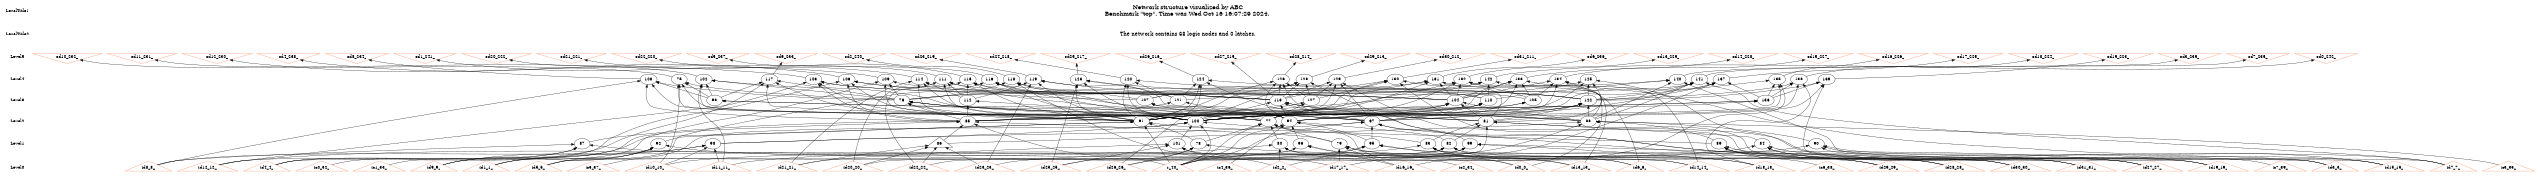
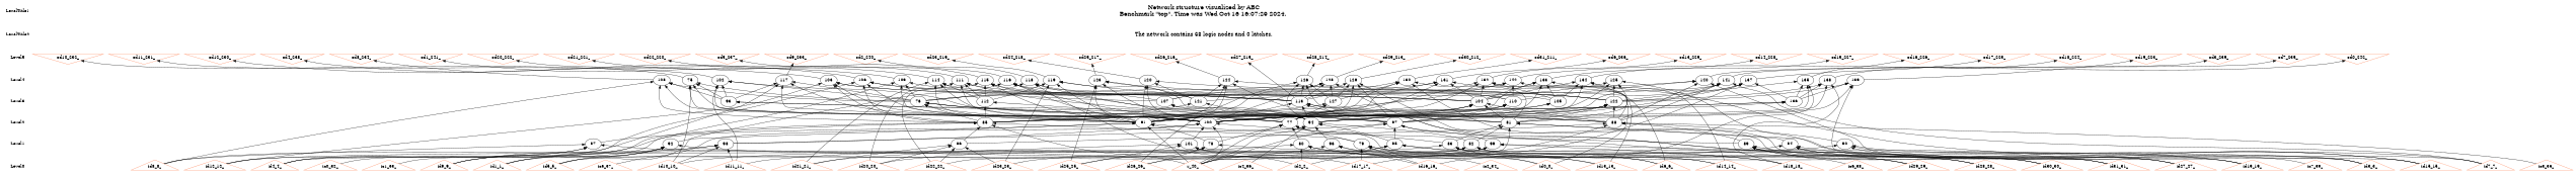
  digraph {
    node [shape=ellipse]
    edge [dir=back style=solid]
    LevelTitle1 [shape=plaintext]
    LevelTitle2 [shape=plaintext]
    Level5 [shape=plaintext]
    Level4 [shape=plaintext]
    Level3 [shape=plaintext]
    Level2 [shape=plaintext]
    Level1 [shape=plaintext]
    Level0 [shape=plaintext]
    n9 [fontname="Times-Roman" fontsize=20 label="Network structure visualized by ABC\nBenchmark \"top\". Time was Wed Oct 16 16:07:29 2024. " shape=plaintext]
    n10 [fontname="Times-Roman" fontsize=18 label="The network contains 68 logic nodes and 0 latches.\n" shape=plaintext]
    n11 [color=coral fillcolor=coral label=od10_232_ shape=invtriangle]
    n12 [color=coral fillcolor=coral label=od11_231_ shape=invtriangle]
    n13 [color=coral fillcolor=coral label=od12_230_ shape=invtriangle]
    n14 [color=coral fillcolor=coral label=od4_238_ shape=invtriangle]
    n15 [color=coral fillcolor=coral label=od8_234_ shape=invtriangle]
    n16 [color=coral fillcolor=coral label=od1_241_ shape=invtriangle]
    n17 [color=coral fillcolor=coral label=od20_222_ shape=invtriangle]
    n18 [color=coral fillcolor=coral label=od21_221_ shape=invtriangle]
    n19 [color=coral fillcolor=coral label=od22_220_ shape=invtriangle]
    n20 [color=coral fillcolor=coral label=od5_237_ shape=invtriangle]
    n21 [color=coral fillcolor=coral label=od9_233_ shape=invtriangle]
    n22 [color=coral fillcolor=coral label=od2_240_ shape=invtriangle]
    n23 [color=coral fillcolor=coral label=od23_219_ shape=invtriangle]
    n24 [color=coral fillcolor=coral label=od24_218_ shape=invtriangle]
    n25 [color=coral fillcolor=coral label=od25_217_ shape=invtriangle]
    n26 [color=coral fillcolor=coral label=od26_216_ shape=invtriangle]
    n27 [color=coral fillcolor=coral label=od27_215_ shape=invtriangle]
    n28 [color=coral fillcolor=coral label=od28_214_ shape=invtriangle]
    n29 [color=coral fillcolor=coral label=od29_213_ shape=invtriangle]
    n30 [color=coral fillcolor=coral label=od30_212_ shape=invtriangle]
    n31 [color=coral fillcolor=coral label=od31_211_ shape=invtriangle]
    n32 [color=coral fillcolor=coral label=od6_236_ shape=invtriangle]
    n33 [color=coral fillcolor=coral label=od13_229_ shape=invtriangle]
    n34 [color=coral fillcolor=coral label=od14_228_ shape=invtriangle]
    n35 [color=coral fillcolor=coral label=od15_227_ shape=invtriangle]
    n36 [color=coral fillcolor=coral label=od16_226_ shape=invtriangle]
    n37 [color=coral fillcolor=coral label=od17_225_ shape=invtriangle]
    n38 [color=coral fillcolor=coral label=od18_224_ shape=invtriangle]
    n39 [color=coral fillcolor=coral label=od19_223_ shape=invtriangle]
    n40 [color=coral fillcolor=coral label=od3_239_ shape=invtriangle]
    n41 [color=coral fillcolor=coral label=od7_235_ shape=invtriangle]
    n42 [color=coral fillcolor=coral label=od0_242_ shape=invtriangle]
    n43 [label="75\n"]
    n44 [label="102\n"]
    n45 [label="103\n"]
    n46 [label="106\n"]
    n47 [label="108\n"]
    n48 [label="109\n"]
    n49 [label="111\n"]
    n50 [label="114\n"]
    n51 [label="115\n"]
    n52 [label="116\n"]
    n53 [label="117\n"]
    n54 [label="118\n"]
    n55 [label="119\n"]
    n56 [label="120\n"]
    n57 [label="123\n"]
    n58 [label="124\n"]
    n59 [label="125\n"]
    n60 [label="126\n"]
    n61 [label="128\n"]
    n62 [label="129\n"]
    n63 [label="130\n"]
    n64 [label="131\n"]
    n65 [label="132\n"]
    n66 [label="133\n"]
    n67 [label="134\n"]
    n68 [label="135\n"]
    n69 [label="137\n"]
    n70 [label="138\n"]
    n71 [label="139\n"]
    n72 [label="140\n"]
    n73 [label="141\n"]
    n74 [label="142\n"]
    n75 [label="76\n"]
    n76 [label="93\n"]
    n77 [label="104\n"]
    n78 [label="105\n"]
    n79 [label="107\n"]
    n80 [label="110\n"]
    n81 [label="112\n"]
    n82 [label="113\n"]
    n83 [label="121\n"]
    n84 [label="122\n"]
    n85 [label="127\n"]
    n86 [label="136\n"]
    n87 [label="77\n"]
    n88 [label="81\n"]
    n89 [label="85\n"]
    n90 [label="88\n"]
    n91 [label="91\n"]
    n92 [label="94\n"]
    n93 [label="97\n"]
    n94 [label="100\n"]
    n95 [label="78\n"]
    n96 [label="79\n"]
    n97 [label="80\n"]
    n98 [label="82\n"]
    n99 [label="83\n"]
    n100 [label="84\n"]
-   n101 [label="86\n" shape=triangle]
+   n101 [label="86\n"]
    n102 [label="87\n"]
    n103 [label="89\n"]
    n104 [label="90\n"]
    n105 [label="92\n"]
    n106 [label="95\n"]
    n107 [label="96\n"]
    n108 [label="98\n"]
    n109 [label="99\n"]
    n110 [label="101\n"]
    n111 [color=coral fillcolor=coral label=ic3_35_ shape=triangle]
    n112 [color=coral fillcolor=coral label=ic7_39_ shape=triangle]
    n113 [color=coral fillcolor=coral label=id4_4_ shape=triangle]
    n114 [color=coral fillcolor=coral label=id22_22_ shape=triangle]
    n115 [color=coral fillcolor=coral label=id26_26_ shape=triangle]
    n116 [color=coral fillcolor=coral label=id21_21_ shape=triangle]
    n117 [color=coral fillcolor=coral label=id27_27_ shape=triangle]
    n118 [color=coral fillcolor=coral label=id29_29_ shape=triangle]
    n119 [color=coral fillcolor=coral label=ic4_36_ shape=triangle]
    n120 [color=coral fillcolor=coral label=id5_5_ shape=triangle]
    n121 [color=coral fillcolor=coral label=id20_20_ shape=triangle]
    n122 [color=coral fillcolor=coral label=id28_28_ shape=triangle]
    n123 [color=coral fillcolor=coral label=ic6_38_ shape=triangle]
    n124 [color=coral fillcolor=coral label=id6_6_ shape=triangle]
    n125 [color=coral fillcolor=coral label=id17_17_ shape=triangle]
    n126 [color=coral fillcolor=coral label=id31_31_ shape=triangle]
    n127 [color=coral fillcolor=coral label=id18_18_ shape=triangle]
    n128 [color=coral fillcolor=coral label=id23_23_ shape=triangle]
    n129 [color=coral fillcolor=coral label=id25_25_ shape=triangle]
    n130 [color=coral fillcolor=coral label=id30_30_ shape=triangle]
    n131 [color=coral fillcolor=coral label=ic0_32_ shape=triangle]
    n132 [color=coral fillcolor=coral label=id7_7_ shape=triangle]
    n133 [color=coral fillcolor=coral label=id19_19_ shape=triangle]
    n134 [color=coral fillcolor=coral label=ic1_33_ shape=triangle]
    n135 [color=coral fillcolor=coral label=ic5_37_ shape=triangle]
    n136 [color=coral fillcolor=coral label=r_40_ shape=triangle]
    n137 [color=coral fillcolor=coral label=id0_0_ shape=triangle]
    n138 [color=coral fillcolor=coral label=id8_8_ shape=triangle]
    n139 [color=coral fillcolor=coral label=id14_14_ shape=triangle]
    n140 [color=coral fillcolor=coral label=id16_16_ shape=triangle]
    n141 [color=coral fillcolor=coral label=id1_1_ shape=triangle]
    n142 [color=coral fillcolor=coral label=id9_9_ shape=triangle]
    n143 [color=coral fillcolor=coral label=id15_15_ shape=triangle]
    n144 [color=coral fillcolor=coral label=ic2_34_ shape=triangle]
    n145 [color=coral fillcolor=coral label=id2_2_ shape=triangle]
    n146 [color=coral fillcolor=coral label=id13_13_ shape=triangle]
    n147 [color=coral fillcolor=coral label=id10_10_ shape=triangle]
    n148 [color=coral fillcolor=coral label=id12_12_ shape=triangle]
    n149 [color=coral fillcolor=coral label=id3_3_ shape=triangle]
    n150 [color=coral fillcolor=coral label=id11_11_ shape=triangle]
    subgraph sub_1 {
      LevelTitle1
      LevelTitle2
      Level5
      Level4
      Level3
      Level2
      Level1
      Level0
    }
    subgraph sub_2 {
      rank=same
      LevelTitle1
      n9
    }
    subgraph sub_3 {
      rank=same
      LevelTitle2
      n10
    }
    subgraph sub_4 {
      rank=same
      Level5
      n11
      n12
      n13
      n14
      n15
      n16
      n17
      n18
      n19
      n20
      n21
      n22
      n23
      n24
      n25
      n26
      n27
      n28
      n29
      n30
      n31
      n32
      n33
      n34
      n35
      n36
      n37
      n38
      n39
      n40
      n41
      n42
    }
    subgraph sub_5 {
      rank=same
      Level4
      n43
      n44
      n45
      n46
      n47
      n48
      n49
      n50
      n51
      n52
      n53
      n54
      n55
      n56
      n57
      n58
      n59
      n60
      n61
      n62
      n63
      n64
      n65
      n66
      n67
      n68
      n69
      n70
      n71
      n72
      n73
      n74
    }
    subgraph sub_6 {
      rank=same
      Level3
      n75
      n76
      n77
      n78
      n79
      n80
      n81
      n82
      n83
      n84
      n85
      n86
    }
    subgraph sub_7 {
      rank=same
      Level2
      n87
      n88
      n89
      n90
      n91
      n92
      n93
      n94
    }
    subgraph sub_8 {
      rank=same
      Level1
      n95
      n96
      n97
      n98
      n99
      n100
      n101
      n102
      n103
      n104
      n105
      n106
      n107
      n108
      n109
      n110
    }
    subgraph sub_9 {
      rank=same
      Level0
      n111
      n112
      n113
      n114
      n115
      n116
      n117
      n118
      n119
      n120
      n121
      n122
      n123
      n124
      n125
      n126
      n127
      n128
      n129
      n130
      n131
      n132
      n133
      n134
      n135
      n136
      n137
      n138
      n139
      n140
      n141
      n142
      n143
      n144
      n145
      n146
      n147
      n148
      n149
      n150
    }
    LevelTitle1 -> LevelTitle2 [style=invis]
    LevelTitle2 -> Level5 [style=invis]
    Level5 -> Level4 [style=invis]
    Level4 -> Level3 [style=invis]
    Level3 -> Level2 [style=invis]
    Level2 -> Level1 [style=invis]
    Level1 -> Level0 [style=invis]
    n9 -> n10 [style=invis]
    n10 -> n11 [style=invis]
    n10 -> n12 [style=invis]
    n10 -> n13 [style=invis]
    n10 -> n14 [style=invis]
    n10 -> n15 [style=invis]
    n10 -> n16 [style=invis]
    n10 -> n17 [style=invis]
    n10 -> n18 [style=invis]
    n10 -> n19 [style=invis]
    n10 -> n20 [style=invis]
    n10 -> n21 [style=invis]
    n10 -> n22 [style=invis]
    n10 -> n23 [style=invis]
    n10 -> n24 [style=invis]
    n10 -> n25 [style=invis]
    n10 -> n26 [style=invis]
    n10 -> n27 [style=invis]
    n10 -> n28 [style=invis]
    n10 -> n29 [style=invis]
    n10 -> n30 [style=invis]
    n10 -> n31 [style=invis]
    n10 -> n32 [style=invis]
    n10 -> n33 [style=invis]
    n10 -> n34 [style=invis]
    n10 -> n35 [style=invis]
    n10 -> n36 [style=invis]
    n10 -> n37 [style=invis]
    n10 -> n38 [style=invis]
    n10 -> n39 [style=invis]
    n10 -> n40 [style=invis]
    n10 -> n41 [style=invis]
    n10 -> n42 [style=invis]
    n11 -> n12 [style=invis]
    n11 -> n43
    n12 -> n13 [style=invis]
    n12 -> n44
    n13 -> n14 [style=invis]
    n13 -> n45
    n14 -> n15 [style=invis]
    n14 -> n46
    n15 -> n16 [style=invis]
    n15 -> n47
    n16 -> n17 [style=invis]
    n16 -> n48
    n17 -> n18 [style=invis]
    n17 -> n49
    n18 -> n19 [style=invis]
    n18 -> n50
    n19 -> n20 [style=invis]
    n19 -> n51
    n20 -> n21 [style=invis]
    n20 -> n52
    n21 -> n22 [style=invis]
    n21 -> n53
    n22 -> n23 [style=invis]
    n22 -> n54
    n23 -> n24 [style=invis]
    n23 -> n55
    n24 -> n25 [style=invis]
    n24 -> n56
    n25 -> n26 [style=invis]
    n25 -> n57
    n26 -> n27 [style=invis]
    n26 -> n58
    n27 -> n28 [style=invis]
    n27 -> n82
    n28 -> n29 [style=invis]
    n28 -> n60
    n29 -> n30 [style=invis]
    n29 -> n61
    n30 -> n31 [style=invis]
    n30 -> n62
    n31 -> n32 [style=invis]
    n31 -> n63
    n32 -> n33 [style=invis]
    n32 -> n64
    n33 -> n34 [style=invis]
    n33 -> n65
    n34 -> n35 [style=invis]
    n34 -> n66
    n35 -> n36 [style=invis]
    n35 -> n67
    n36 -> n37 [style=invis]
    n36 -> n68
    n37 -> n38 [style=invis]
    n37 -> n69
    n38 -> n39 [style=invis]
    n38 -> n70
    n39 -> n40 [style=invis]
    n39 -> n71
    n40 -> n41 [style=invis]
    n40 -> n72
    n41 -> n42 [style=invis]
    n41 -> n73
    n42 -> n74
    n43 -> n75
    n43 -> n76
    n43 -> n87
    n43 -> n94
    n43 -> n147
    n44 -> n75
    n44 -> n76
    n44 -> n90
    n44 -> n94
    n44 -> n150
    n45 -> n77
    n45 -> n78
    n45 -> n89
    n45 -> n94
    n45 -> n148
    n46 -> n77
    n46 -> n79
    n46 -> n89
    n46 -> n94
    n46 -> n113
    n47 -> n75
    n47 -> n76
    n47 -> n89
    n47 -> n94
    n47 -> n138
    n48 -> n75
    n48 -> n80
    n48 -> n91
    n48 -> n141
    n49 -> n81
    n49 -> n82
    n49 -> n91
    n49 -> n92
    n49 -> n121
    n50 -> n81
    n50 -> n82
    n50 -> n91
    n50 -> n94
    n50 -> n116
    n51 -> n81
    n51 -> n82
    n51 -> n91
    n51 -> n93
    n51 -> n114
    n52 -> n77
    n52 -> n79
    n52 -> n91
    n52 -> n94
    n52 -> n120
    n53 -> n75
    n53 -> n76
    n53 -> n91
    n53 -> n94
    n53 -> n142
    n54 -> n75
    n54 -> n80
    n54 -> n87
    n54 -> n145
    n55 -> n81
    n55 -> n82
    n55 -> n88
    n55 -> n91
    n55 -> n128
    n56 -> n83
    n56 -> n84
    n56 -> n91
    n56 -> n92
    n57 -> n83
    n57 -> n84
    n57 -> n91
    n57 -> n94
    n57 -> n129
    n58 -> n83
    n58 -> n84
    n58 -> n91
    n58 -> n93
    n58 -> n115
    n59 -> n83
    n59 -> n84
    n59 -> n88
    n59 -> n91
    n59 -> n117
    n60 -> n82
    n60 -> n85
    n60 -> n91
    n60 -> n92
    n60 -> n122
    n61 -> n82
    n61 -> n85
    n61 -> n91
    n61 -> n94
    n61 -> n118
    n62 -> n82
    n62 -> n85
    n62 -> n91
    n62 -> n93
    n62 -> n130
    n63 -> n82
    n63 -> n85
    n63 -> n88
    n63 -> n91
    n63 -> n126
    n64 -> n77
    n64 -> n79
    n64 -> n87
    n64 -> n94
    n64 -> n124
    n65 -> n77
    n65 -> n78
    n65 -> n91
    n65 -> n94
    n65 -> n146
    n66 -> n77
    n66 -> n78
    n66 -> n87
    n66 -> n94
    n66 -> n139
    n67 -> n77
    n67 -> n78
    n67 -> n90
    n67 -> n94
    n67 -> n143
    n68 -> n84
    n68 -> n86
    n68 -> n92
    n68 -> n140
    n69 -> n84
    n69 -> n86
    n69 -> n94
    n69 -> n125
    n70 -> n84
    n70 -> n86
    n70 -> n93
    n70 -> n127
    n71 -> n84
    n71 -> n86
    n71 -> n88
    n71 -> n133
    n72 -> n75
    n72 -> n80
    n72 -> n90
    n72 -> n149
    n73 -> n77
    n73 -> n79
    n73 -> n90
    n73 -> n94
    n73 -> n132
    n74 -> n75
    n74 -> n80
    n74 -> n89
    n74 -> n137
    n75 -> n87
    n75 -> n88
    n75 -> n89
    n75 -> n90
    n75 -> n91
    n76 -> n92
    n76 -> n93
    n77 -> n87
    n77 -> n88
    n77 -> n89
    n77 -> n90
    n77 -> n91
    n78 -> n92
    n78 -> n93
    n79 -> n92
    n79 -> n93
    n80 -> n92
    n80 -> n93
    n80 -> n94
    n81 -> n87
    n81 -> n89
    n82 -> n88
    n82 -> n90
    n82 -> n92
    n82 -> n93
    n82 -> n94
    n83 -> n87
    n83 -> n89
    n84 -> n88
    n84 -> n90
    n84 -> n92
    n84 -> n93
    n84 -> n94
    n85 -> n87
    n85 -> n89
    n86 -> n87
    n86 -> n89
    n86 -> n91
    n87 -> n95
    n87 -> n96
    n87 -> n97
    n87 -> n136
    n87 -> n144
    n88 -> n98
    n88 -> n99
    n88 -> n100
    n88 -> n112
    n88 -> n136
    n89 -> n96
    n89 -> n101
    n89 -> n102
    n89 -> n131
    n89 -> n136
    n90 -> n101
    n90 -> n103
    n90 -> n104
    n90 -> n111
    n90 -> n136
    n91 -> n95
    n91 -> n103
    n91 -> n105
    n91 -> n134
    n91 -> n136
    n92 -> n98
    n92 -> n106
    n92 -> n107
    n92 -> n119
    n92 -> n136
    n93 -> n106
    n93 -> n108
    n93 -> n109
    n93 -> n123
    n93 -> n136
    n94 -> n99
    n94 -> n108
    n94 -> n110
    n94 -> n135
    n94 -> n136
    n95 -> n115
    n95 -> n117
    n95 -> n129
    n96 -> n125
    n96 -> n127
    n96 -> n133
    n96 -> n140
    n97 -> n124
    n97 -> n139
    n97 -> n145
    n97 -> n147
    n98 -> n113
    n98 -> n120
    n98 -> n124
    n98 -> n132
    n99 -> n139
    n99 -> n143
    n99 -> n146
    n99 -> n148
    n100 -> n117
    n100 -> n126
    n100 -> n128
    n100 -> n133
    n101 -> n114
    n101 -> n116
    n101 -> n121
    n101 -> n128
    n102 -> n113
    n102 -> n137
    n102 -> n138
    n102 -> n148
    n103 -> n118
    n103 -> n122
    n103 -> n126
    n103 -> n130
    n104 -> n132
    n104 -> n143
    n104 -> n149
    n104 -> n150
    n105 -> n120
    n105 -> n141
    n105 -> n142
    n105 -> n146
    n106 -> n137
    n106 -> n141
    n106 -> n145
    n106 -> n149
    n107 -> n121
    n107 -> n122
    n107 -> n140
    n108 -> n138
    n108 -> n142
    n108 -> n147
    n108 -> n150
    n109 -> n114
    n109 -> n115
    n109 -> n127
    n109 -> n130
    n110 -> n116
    n110 -> n118
    n110 -> n125
    n110 -> n129
  }
